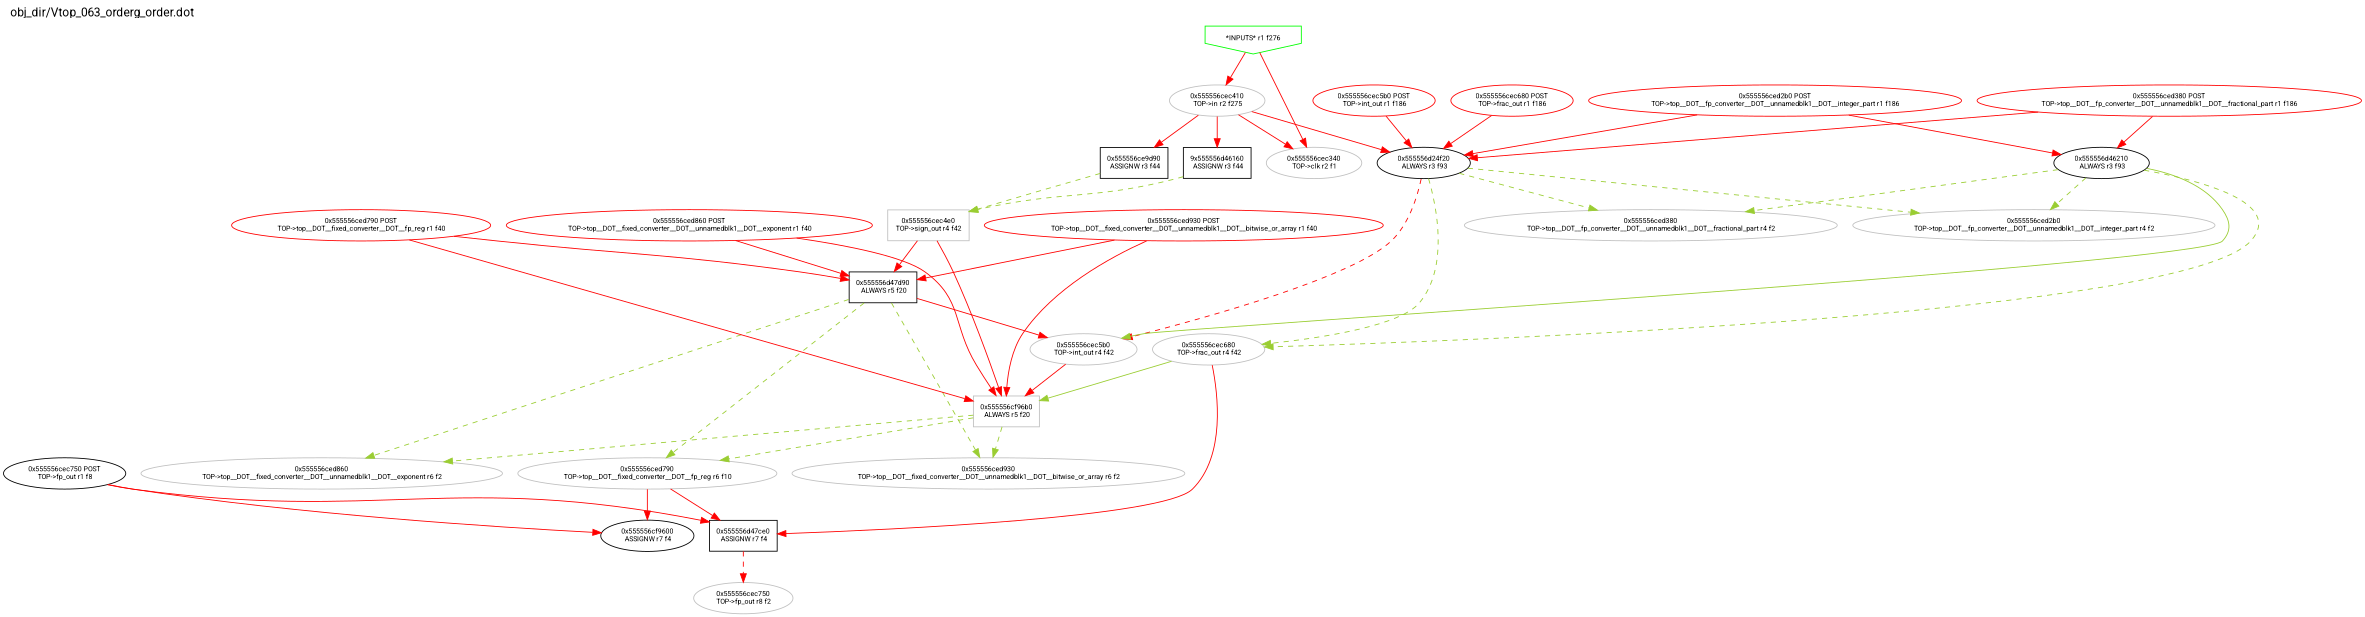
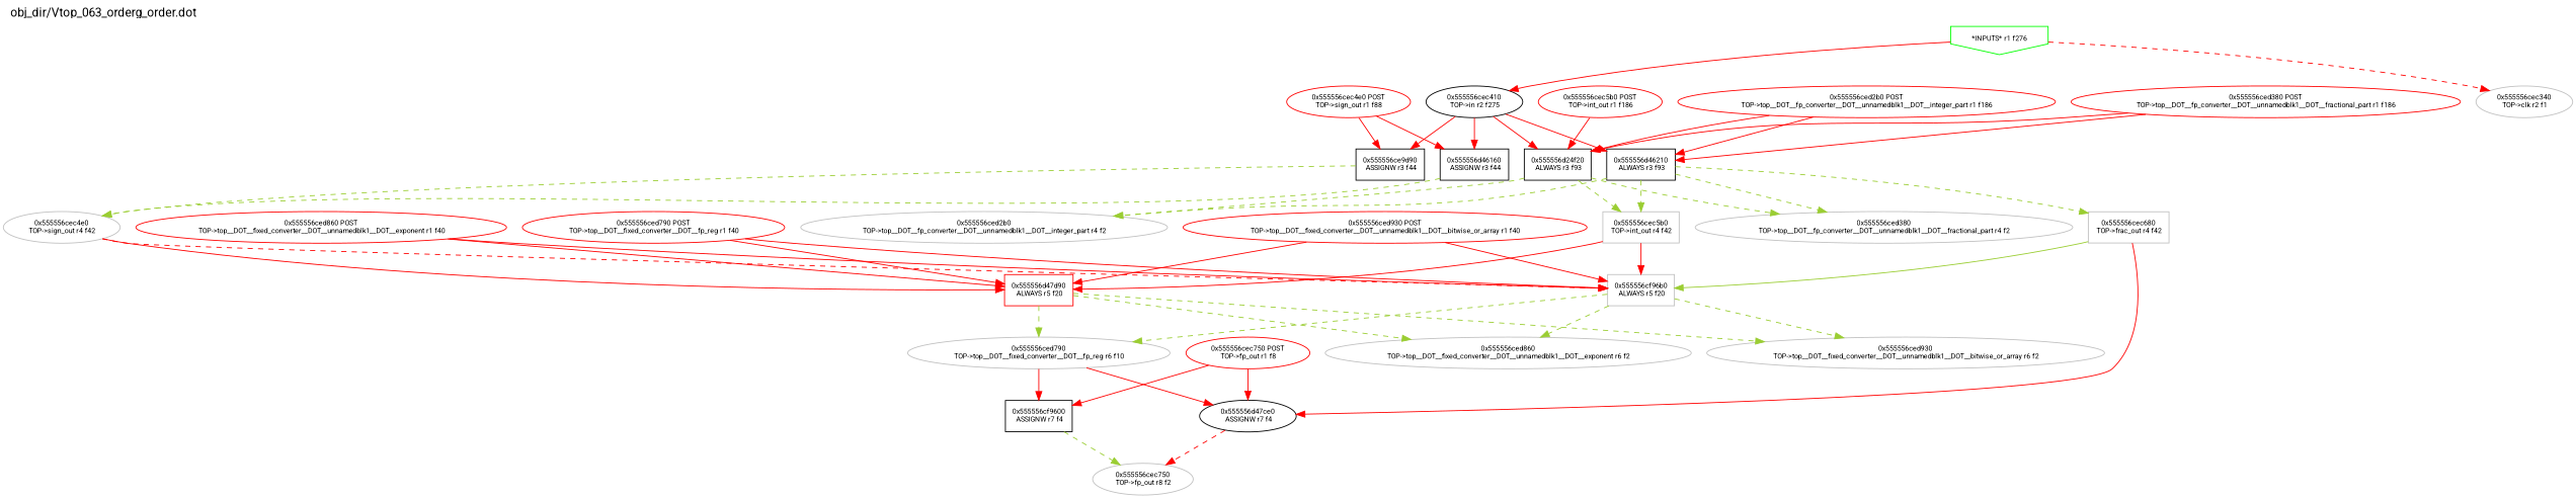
  digraph {
    fontname=Roboto
    label="obj_dir/Vtop_063_orderg_order.dot"
    labeljust=l
    labelloc=t
    rankdir=TB
    node [color=grey fontname=Roboto fontsize=8 shape=ellipse]
    edge [color=red fontname=Roboto fontsize=8 weight=1]
-   n1 [color=black label="0x555556cec750 POST\n TOP->fp_out r1 f8"]
-   n2 [color=black label="0x555556cf9600\n ASSIGNW r7 f4"]
-   n3 [color=black label="0x555556d47ce0\n ASSIGNW r7 f4" shape=rect]
+   n1 [color=red label="0x555556cec750 POST\n TOP->fp_out r1 f8"]
+   n2 [color=black label="0x555556cf9600\n ASSIGNW r7 f4" shape=rect]
+   n3 [color=black label="0x555556d47ce0\n ASSIGNW r7 f4"]
    n4 [label="0x555556cec750\n TOP->fp_out r8 f2"]
    n5 [color=red label="0x555556ced930 POST\n TOP->top__DOT__fixed_converter__DOT__unnamedblk1__DOT__bitwise_or_array r1 f40"]
    n6 [label="0x555556cf96b0\n ALWAYS r5 f20" shape=rect]
-   n7 [color=black label="0x555556d47d90\n ALWAYS r5 f20" shape=rect]
+   n7 [color=red label="0x555556d47d90\n ALWAYS r5 f20" shape=rect]
    n8 [label="0x555556ced930\n TOP->top__DOT__fixed_converter__DOT__unnamedblk1__DOT__bitwise_or_array r6 f2"]
    n9 [label="0x555556ced860\n TOP->top__DOT__fixed_converter__DOT__unnamedblk1__DOT__exponent r6 f2"]
    n10 [label="0x555556ced790\n TOP->top__DOT__fixed_converter__DOT__fp_reg r6 f10"]
    n11 [color=red label="0x555556ced860 POST\n TOP->top__DOT__fixed_converter__DOT__unnamedblk1__DOT__exponent r1 f40"]
    n12 [color=red label="0x555556ced790 POST\n TOP->top__DOT__fixed_converter__DOT__fp_reg r1 f40"]
+   n13 [color=red label="0x555556cec4e0 POST\n TOP->sign_out r1 f88"]
    n14 [color=black label="0x555556ce9d90\n ASSIGNW r3 f44" shape=rect]
-   n15 [color=black label="9x555556d46160\n ASSIGNW r3 f44" shape=rect]
-   n16 [label="0x555556cec4e0\n TOP->sign_out r4 f42" shape=box]
+   n15 [color=black label="0x555556d46160\n ASSIGNW r3 f44" shape=rect]
+   n16 [label="0x555556cec4e0\n TOP->sign_out r4 f42"]
    n17 [color=red label="0x555556ced2b0 POST\n TOP->top__DOT__fp_converter__DOT__unnamedblk1__DOT__integer_part r1 f186"]
-   n18 [color=black label="0x555556d24f20\n ALWAYS r3 f93"]
-   n19 [color=black label="0x555556d46210\n ALWAYS r3 f93"]
+   n18 [color=black label="0x555556d24f20\n ALWAYS r3 f93" shape=rect]
+   n19 [color=black label="0x555556d46210\n ALWAYS r3 f93" shape=rect]
    n20 [label="0x555556ced2b0\n TOP->top__DOT__fp_converter__DOT__unnamedblk1__DOT__integer_part r4 f2"]
    n21 [label="0x555556ced380\n TOP->top__DOT__fp_converter__DOT__unnamedblk1__DOT__fractional_part r4 f2"]
-   n22 [label="0x555556cec5b0\n TOP->int_out r4 f42"]
-   n23 [label="0x555556cec680\n TOP->frac_out r4 f42"]
+   n22 [label="0x555556cec5b0\n TOP->int_out r4 f42" shape=box]
+   n23 [label="0x555556cec680\n TOP->frac_out r4 f42" shape=box]
    n24 [color=red label="0x555556ced380 POST\n TOP->top__DOT__fp_converter__DOT__unnamedblk1__DOT__fractional_part r1 f186"]
    n25 [color=red label="0x555556cec5b0 POST\n TOP->int_out r1 f186"]
-   n26 [color=red label="0x555556cec680 POST\n TOP->frac_out r1 f186"]
    n27 [color=green label="*INPUTS* r1 f276" shape=invhouse]
    n28 [label="0x555556cec340\n TOP->clk r2 f1"]
-   n29 [label="0x555556cec410\n TOP->in r2 f275"]
+   n29 [color=black label="0x555556cec410\n TOP->in r2 f275"]
    n1 -> n2 [weight=2]
    n1 -> n3 [weight=2]
+   n2 -> n4 [color=yellowGreen style=dashed]
    n3 -> n4 [style=dashed]
    n5 -> n6 [weight=2]
    n5 -> n7 [weight=2]
    n6 -> n8 [color=yellowGreen style=dashed]
    n6 -> n9 [color=yellowGreen style=dashed]
    n6 -> n10 [color=yellowGreen style=dashed]
    n7 -> n8 [color=yellowGreen style=dashed]
    n7 -> n9 [color=yellowGreen style=dashed]
    n7 -> n10 [color=yellowGreen style=dashed]
    n10 -> n2 [weight=8]
    n10 -> n3 [weight=8]
    n11 -> n6 [weight=2]
    n11 -> n7 [weight=2]
    n12 -> n6 [weight=2]
    n12 -> n7 [weight=2]
+   n13 -> n14 [weight=2]
+   n13 -> n15 [weight=2]
    n14 -> n16 [color=yellowGreen style=dashed]
    n15 -> n16 [color=yellowGreen style=dashed]
-   n16 -> n6 [weight=8]
+   n16 -> n6 [weight=8 style=dashed]
    n16 -> n7 [weight=8]
    n17 -> n18 [weight=2]
    n17 -> n19 [weight=2]
    n18 -> n20 [color=yellowGreen style=dashed]
    n18 -> n21 [color=yellowGreen style=dashed]
-   n18 -> n22 [style=dashed]
-   n18 -> n23 [color=yellowGreen style=dashed]
+   n18 -> n22 [color=yellowGreen style=dashed]
    n19 -> n20 [color=yellowGreen style=dashed]
    n19 -> n21 [color=yellowGreen style=dashed]
-   n19 -> n22 [color=yellowGreen style=solid]
+   n19 -> n22 [color=yellowGreen style=dashed]
    n19 -> n23 [color=yellowGreen style=dashed]
    n22 -> n6 [weight=8]
-   n7 -> n22 [weight=8]
+   n22 -> n7 [weight=8]
    n23 -> n3 [weight=8]
    n23 -> n6 [color=yellowGreen weight=8]
    n24 -> n18 [weight=2]
    n24 -> n19 [weight=2]
    n25 -> n18 [weight=2]
-   n26 -> n18 [weight=2]
-   n27 -> n28
+   n27 -> n28 [style=dashed]
    n27 -> n29
    n29 -> n14 [weight=8]
    n29 -> n15 [weight=8]
    n29 -> n18 [weight=8]
-   n29 -> n28 [weight=8]
+   n29 -> n19 [weight=8]
  }
